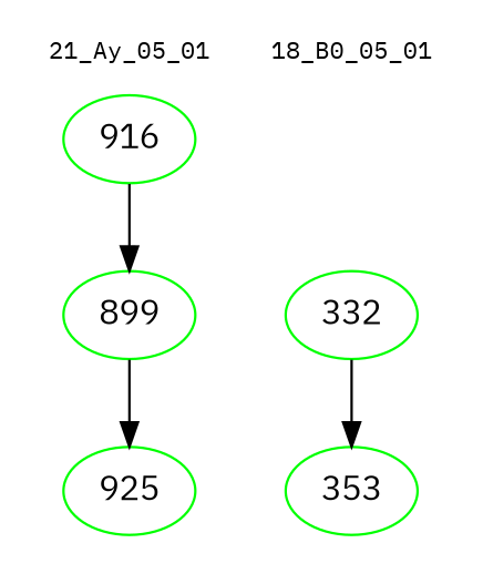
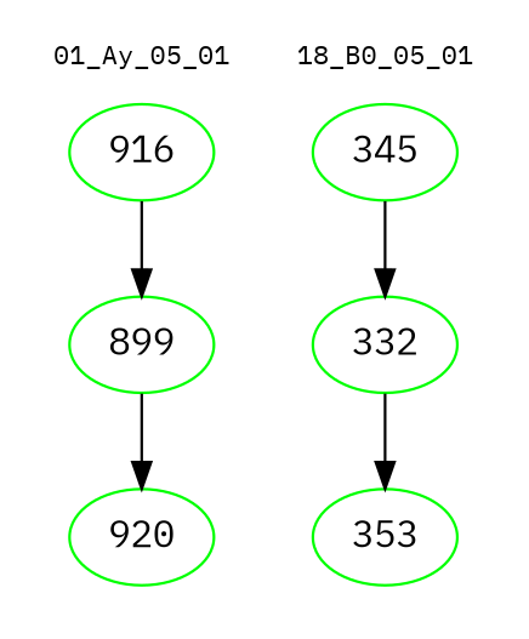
  digraph {
    fontname="IBM Plex Mono"
    node [color=green fontname="IBM Plex Mono"]
    edge [color=black fontname="IBM Plex Mono"]
    n1 [label=916]
    n2 [label=899]
-   n3 [label=925]
+   n3 [label=920]
+   n4 [label=345]
    n5 [label=332]
    n6 [label=353]
    subgraph cluster_1 {
      color=white
      fontsize=10
-     label="21_Ay_05_01"
+     label="01_Ay_05_01"
      n1
      n2
      n3
    }
    subgraph cluster_2 {
      color=white
      fontsize=10
      label="18_B0_05_01"
+     n4
      n5
      n6
    }
    n1 -> n2
    n2 -> n3
+   n4 -> n5
    n5 -> n6
  }
